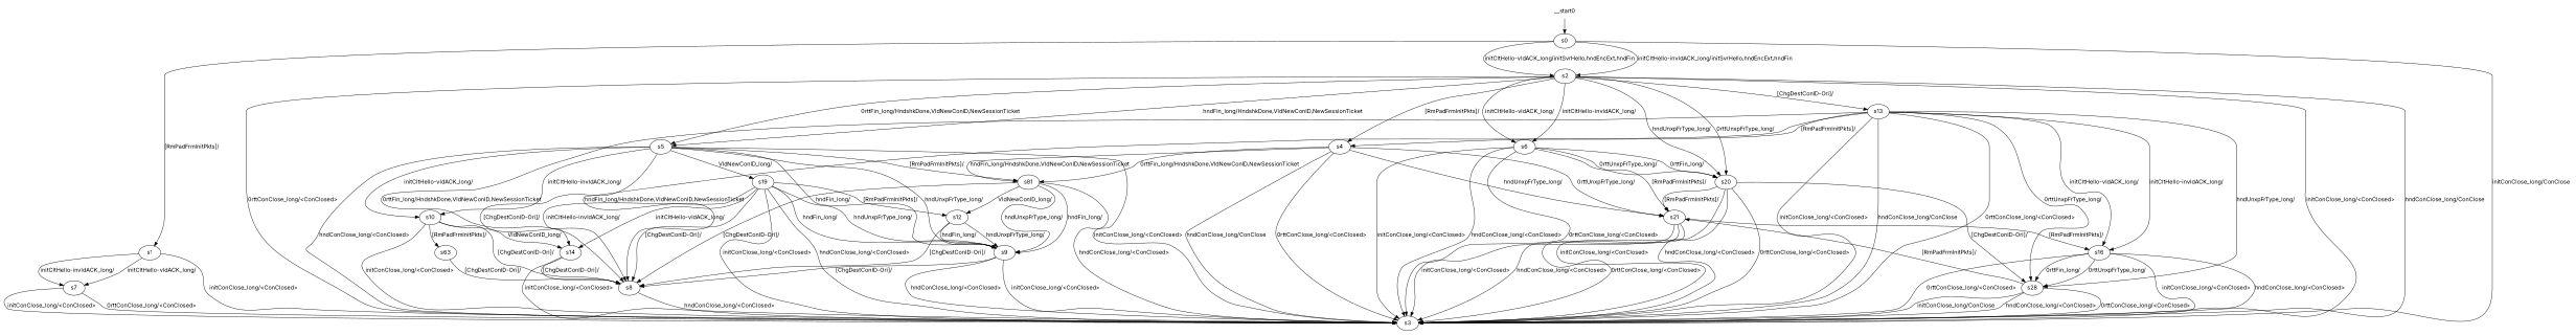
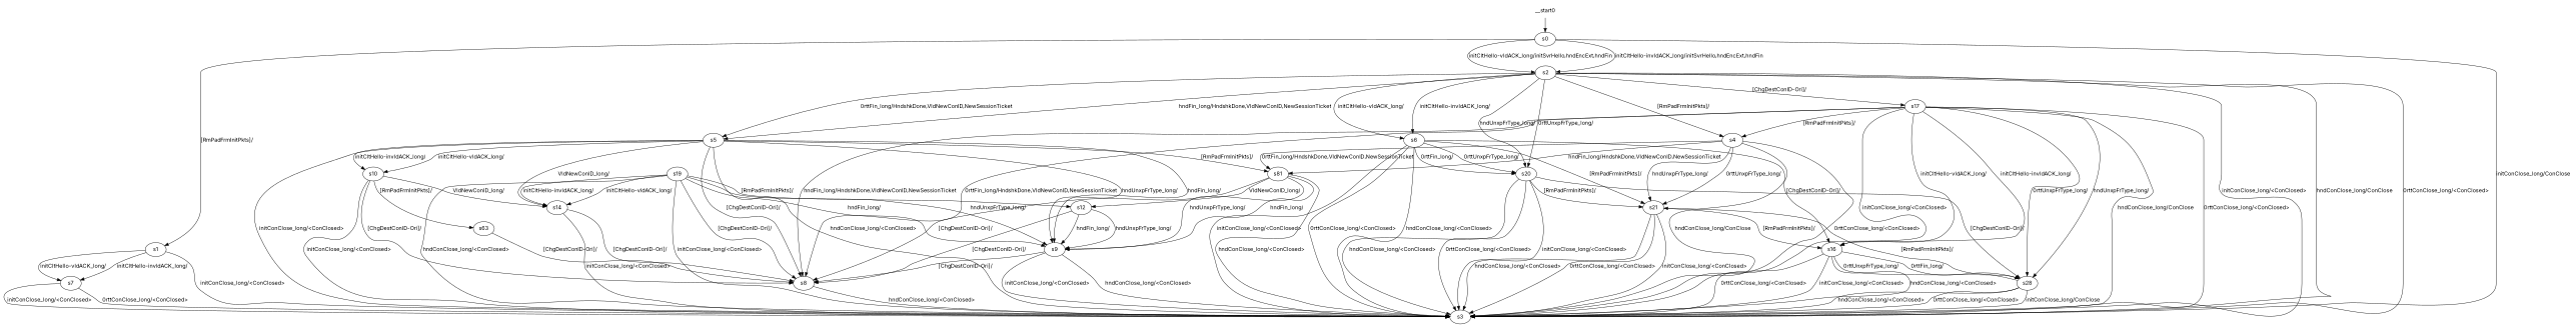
  digraph {
    fontname=Inter
    node [fontname=Inter]
    edge [fontname=Inter]
    n1 [label=s0]
    n2 [label=s1]
    n3 [label=s2]
    n4 [label=s3]
    n5 [label=s7]
    n6 [label=s4]
    n7 [label=s5]
    n8 [label=s6]
-   n9 [label=s13]
+   n9 [label=s17]
    n10 [label=s20]
    n11 [label=s81]
    n12 [label=s21]
    n13 [label=s8]
    n14 [label=s9]
    n15 [label=s10]
    n16 [label=s19]
    n17 [label=s16]
    n18 [label=s28]
    n19 [label=s12]
    n20 [label=s63]
    n21 [label=s14]
    __start0 [shape=none]
    n1 -> n2 [label="[RmPadFrmInitPkts]/ "]
    n1 -> n3 [label="initCltHello-vldACK_long/initSvrHello,hndEncExt,hndFin "]
    n1 -> n3 [label="initCltHello-invldACK_long/initSvrHello,hndEncExt,hndFin "]
    n1 -> n4 [label="initConClose_long/ConClose "]
    n2 -> n4 [label="initConClose_long/<ConClosed> "]
    n2 -> n5 [label="initCltHello-vldACK_long/ "]
    n2 -> n5 [label="initCltHello-invldACK_long/ "]
    n3 -> n4 [label="initConClose_long/<ConClosed> "]
    n3 -> n4 [label="hndConClose_long/ConClose "]
    n3 -> n4 [label="0rttConClose_long/<ConClosed> "]
    n3 -> n6 [label="[RmPadFrmInitPkts]/ "]
    n3 -> n7 [label="hndFin_long/HndshkDone,VldNewConID,NewSessionTicket "]
    n3 -> n7 [label="0rttFin_long/HndshkDone,VldNewConID,NewSessionTicket "]
    n3 -> n8 [label="initCltHello-vldACK_long/ "]
    n3 -> n8 [label="initCltHello-invldACK_long/ "]
    n3 -> n9 [label="[ChgDestConID-Ori]/ "]
    n3 -> n10 [label="hndUnxpFrType_long/ "]
    n3 -> n10 [label="0rttUnxpFrType_long/ "]
    n5 -> n4 [label="initConClose_long/<ConClosed> "]
    n5 -> n4 [label="0rttConClose_long/<ConClosed> "]
    n6 -> n4 [label="hndConClose_long/ConClose "]
    n6 -> n4 [label="0rttConClose_long/<ConClosed> "]
    n6 -> n11 [label="hndFin_long/HndshkDone,VldNewConID,NewSessionTicket "]
    n6 -> n11 [label="0rttFin_long/HndshkDone,VldNewConID,NewSessionTicket "]
    n6 -> n12 [label="hndUnxpFrType_long/ "]
    n6 -> n12 [label="0rttUnxpFrType_long/ "]
    n7 -> n4 [label="initConClose_long/<ConClosed> "]
    n7 -> n4 [label="hndConClose_long/<ConClosed> "]
    n7 -> n11 [label="[RmPadFrmInitPkts]/ "]
    n7 -> n13 [label="[ChgDestConID-Ori]/ "]
    n7 -> n14 [label="hndFin_long/ "]
    n7 -> n14 [label="hndUnxpFrType_long/ "]
    n7 -> n15 [label="initCltHello-vldACK_long/ "]
    n7 -> n15 [label="initCltHello-invldACK_long/ "]
-   n7 -> n16 [label="VldNewConID_long/ "]
+   n7 -> n21 [label="VldNewConID_long/ "]
    n8 -> n4 [label="initConClose_long/<ConClosed> "]
    n8 -> n4 [label="hndConClose_long/<ConClosed> "]
    n8 -> n4 [label="0rttConClose_long/<ConClosed> "]
    n8 -> n10 [label="0rttFin_long/ "]
    n8 -> n10 [label="0rttUnxpFrType_long/ "]
    n8 -> n12 [label="[RmPadFrmInitPkts]/ "]
+   n8 -> n17 [label="[ChgDestConID-Ori]/ "]
    n9 -> n4 [label="initConClose_long/<ConClosed> "]
    n9 -> n4 [label="hndConClose_long/ConClose "]
    n9 -> n4 [label="0rttConClose_long/<ConClosed> "]
    n9 -> n6 [label="[RmPadFrmInitPkts]/ "]
    n9 -> n13 [label="hndFin_long/HndshkDone,VldNewConID,NewSessionTicket "]
    n9 -> n13 [label="0rttFin_long/HndshkDone,VldNewConID,NewSessionTicket "]
    n9 -> n17 [label="initCltHello-vldACK_long/ "]
    n9 -> n17 [label="initCltHello-invldACK_long/ "]
    n9 -> n18 [label="hndUnxpFrType_long/ "]
    n9 -> n18 [label="0rttUnxpFrType_long/ "]
    n10 -> n4 [label="initConClose_long/<ConClosed> "]
    n10 -> n4 [label="hndConClose_long/<ConClosed> "]
    n10 -> n4 [label="0rttConClose_long/<ConClosed> "]
    n10 -> n12 [label="[RmPadFrmInitPkts]/ "]
    n10 -> n18 [label="[ChgDestConID-Ori]/ "]
    n11 -> n4 [label="hndConClose_long/<ConClosed> "]
    n11 -> n13 [label="[ChgDestConID-Ori]/ "]
    n11 -> n14 [label="hndFin_long/ "]
    n11 -> n14 [label="hndUnxpFrType_long/ "]
    n11 -> n19 [label="VldNewConID_long/ "]
    n12 -> n4 [label="initConClose_long/<ConClosed> "]
    n12 -> n4 [label="hndConClose_long/<ConClosed> "]
    n12 -> n4 [label="0rttConClose_long/<ConClosed> "]
    n12 -> n17 [label="[RmPadFrmInitPkts]/ "]
    n13 -> n4 [label="hndConClose_long/<ConClosed> "]
    n14 -> n4 [label="initConClose_long/<ConClosed> "]
    n14 -> n4 [label="hndConClose_long/<ConClosed> "]
    n14 -> n13 [label="[ChgDestConID-Ori]/ "]
    n15 -> n4 [label="initConClose_long/<ConClosed> "]
    n15 -> n13 [label="[ChgDestConID-Ori]/ "]
    n15 -> n20 [label="[RmPadFrmInitPkts]/ "]
    n15 -> n21 [label="VldNewConID_long/ "]
    n16 -> n4 [label="initConClose_long/<ConClosed> "]
    n16 -> n4 [label="hndConClose_long/<ConClosed> "]
    n16 -> n13 [label="[ChgDestConID-Ori]/ "]
    n16 -> n14 [label="hndFin_long/ "]
    n16 -> n14 [label="hndUnxpFrType_long/ "]
    n16 -> n19 [label="[RmPadFrmInitPkts]/ "]
    n16 -> n21 [label="initCltHello-vldACK_long/ "]
    n16 -> n21 [label="initCltHello-invldACK_long/ "]
    n17 -> n4 [label="initConClose_long/<ConClosed> "]
    n17 -> n4 [label="hndConClose_long/<ConClosed> "]
    n17 -> n4 [label="0rttConClose_long/<ConClosed> "]
    n17 -> n18 [label="0rttFin_long/ "]
    n17 -> n18 [label="0rttUnxpFrType_long/ "]
    n18 -> n4 [label="initConClose_long/ConClose "]
    n18 -> n4 [label="hndConClose_long/<ConClosed> "]
    n18 -> n4 [label="0rttConClose_long/<ConClosed> "]
    n18 -> n12 [label="[RmPadFrmInitPkts]/ "]
    n19 -> n13 [label="[ChgDestConID-Ori]/ "]
    n19 -> n14 [label="hndFin_long/ "]
    n19 -> n14 [label="hndUnxpFrType_long/ "]
    n20 -> n13 [label="[ChgDestConID-Ori]/ "]
    n21 -> n4 [label="initConClose_long/<ConClosed> "]
    n21 -> n13 [label="[ChgDestConID-Ori]/ "]
    __start0 -> n1
  }
